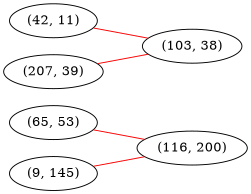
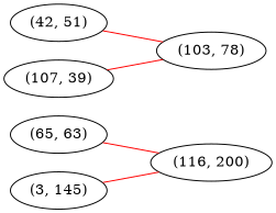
  graph {
    rankdir=LR
    edge [color=red weight=1]
    n1 [label="(116, 200)"]
-   "(65, 53)"
-   "(42, 11)"
-   "(103, 38)"
-   "(107, 39)" [label="(207, 39)"]
-   "(9, 145)"
+   "(65, 53)" [label="(65, 63)"]
+   "(42, 11)" [label="(42, 51)"]
+   "(103, 38)" [label="(103, 78)"]
+   "(107, 39)"
+   "(9, 145)" [label="(3, 145)"]
    "(65, 53)" -- n1
    "(42, 11)" -- "(103, 38)"
    "(107, 39)" -- "(103, 38)"
    "(9, 145)" -- n1
  }
